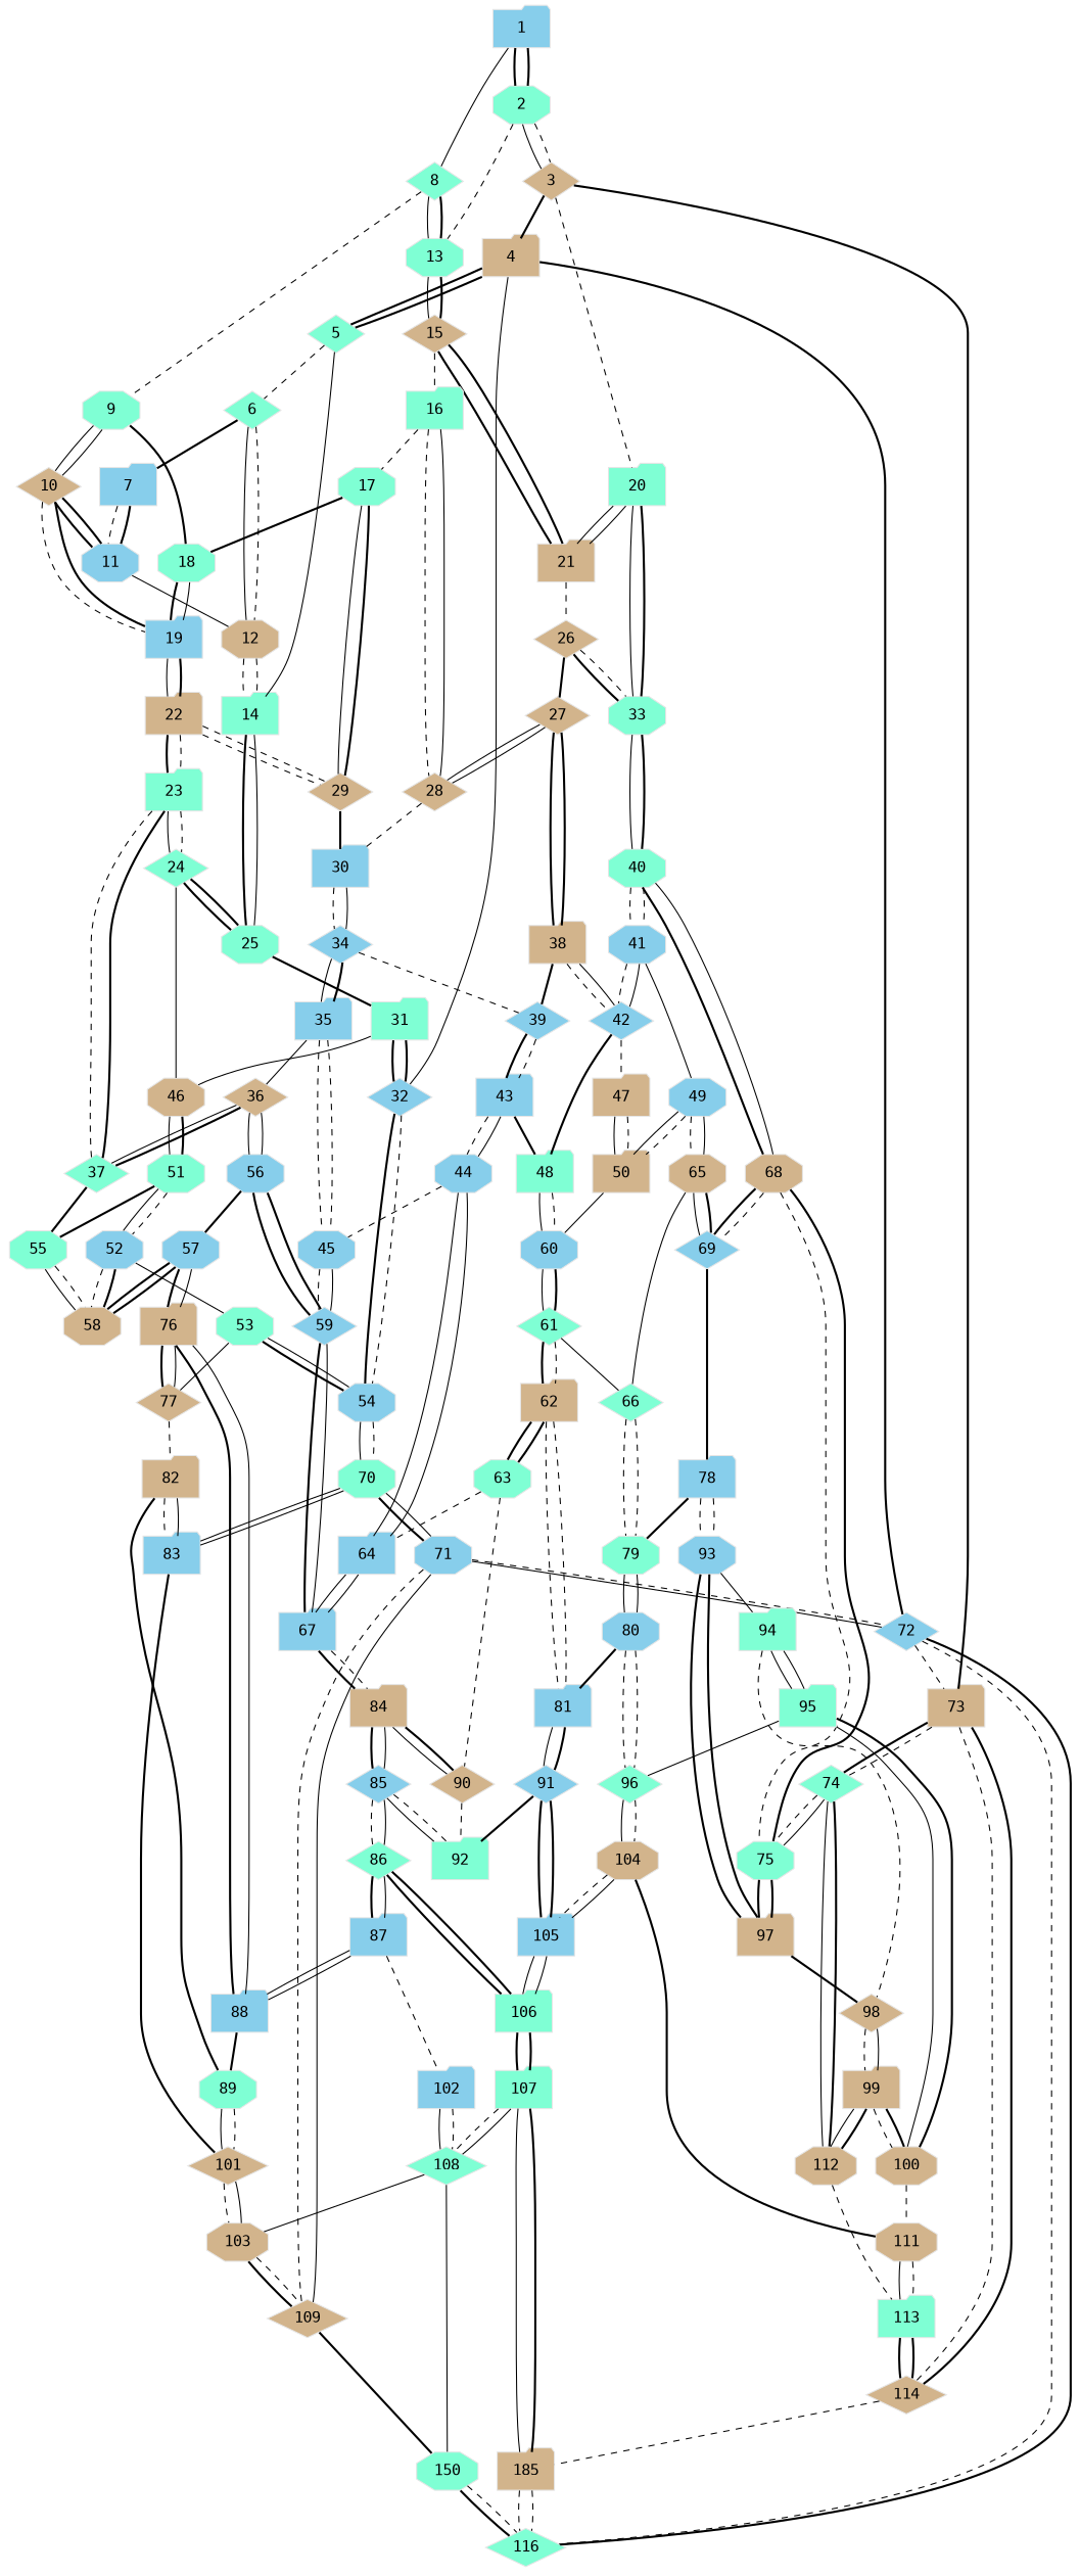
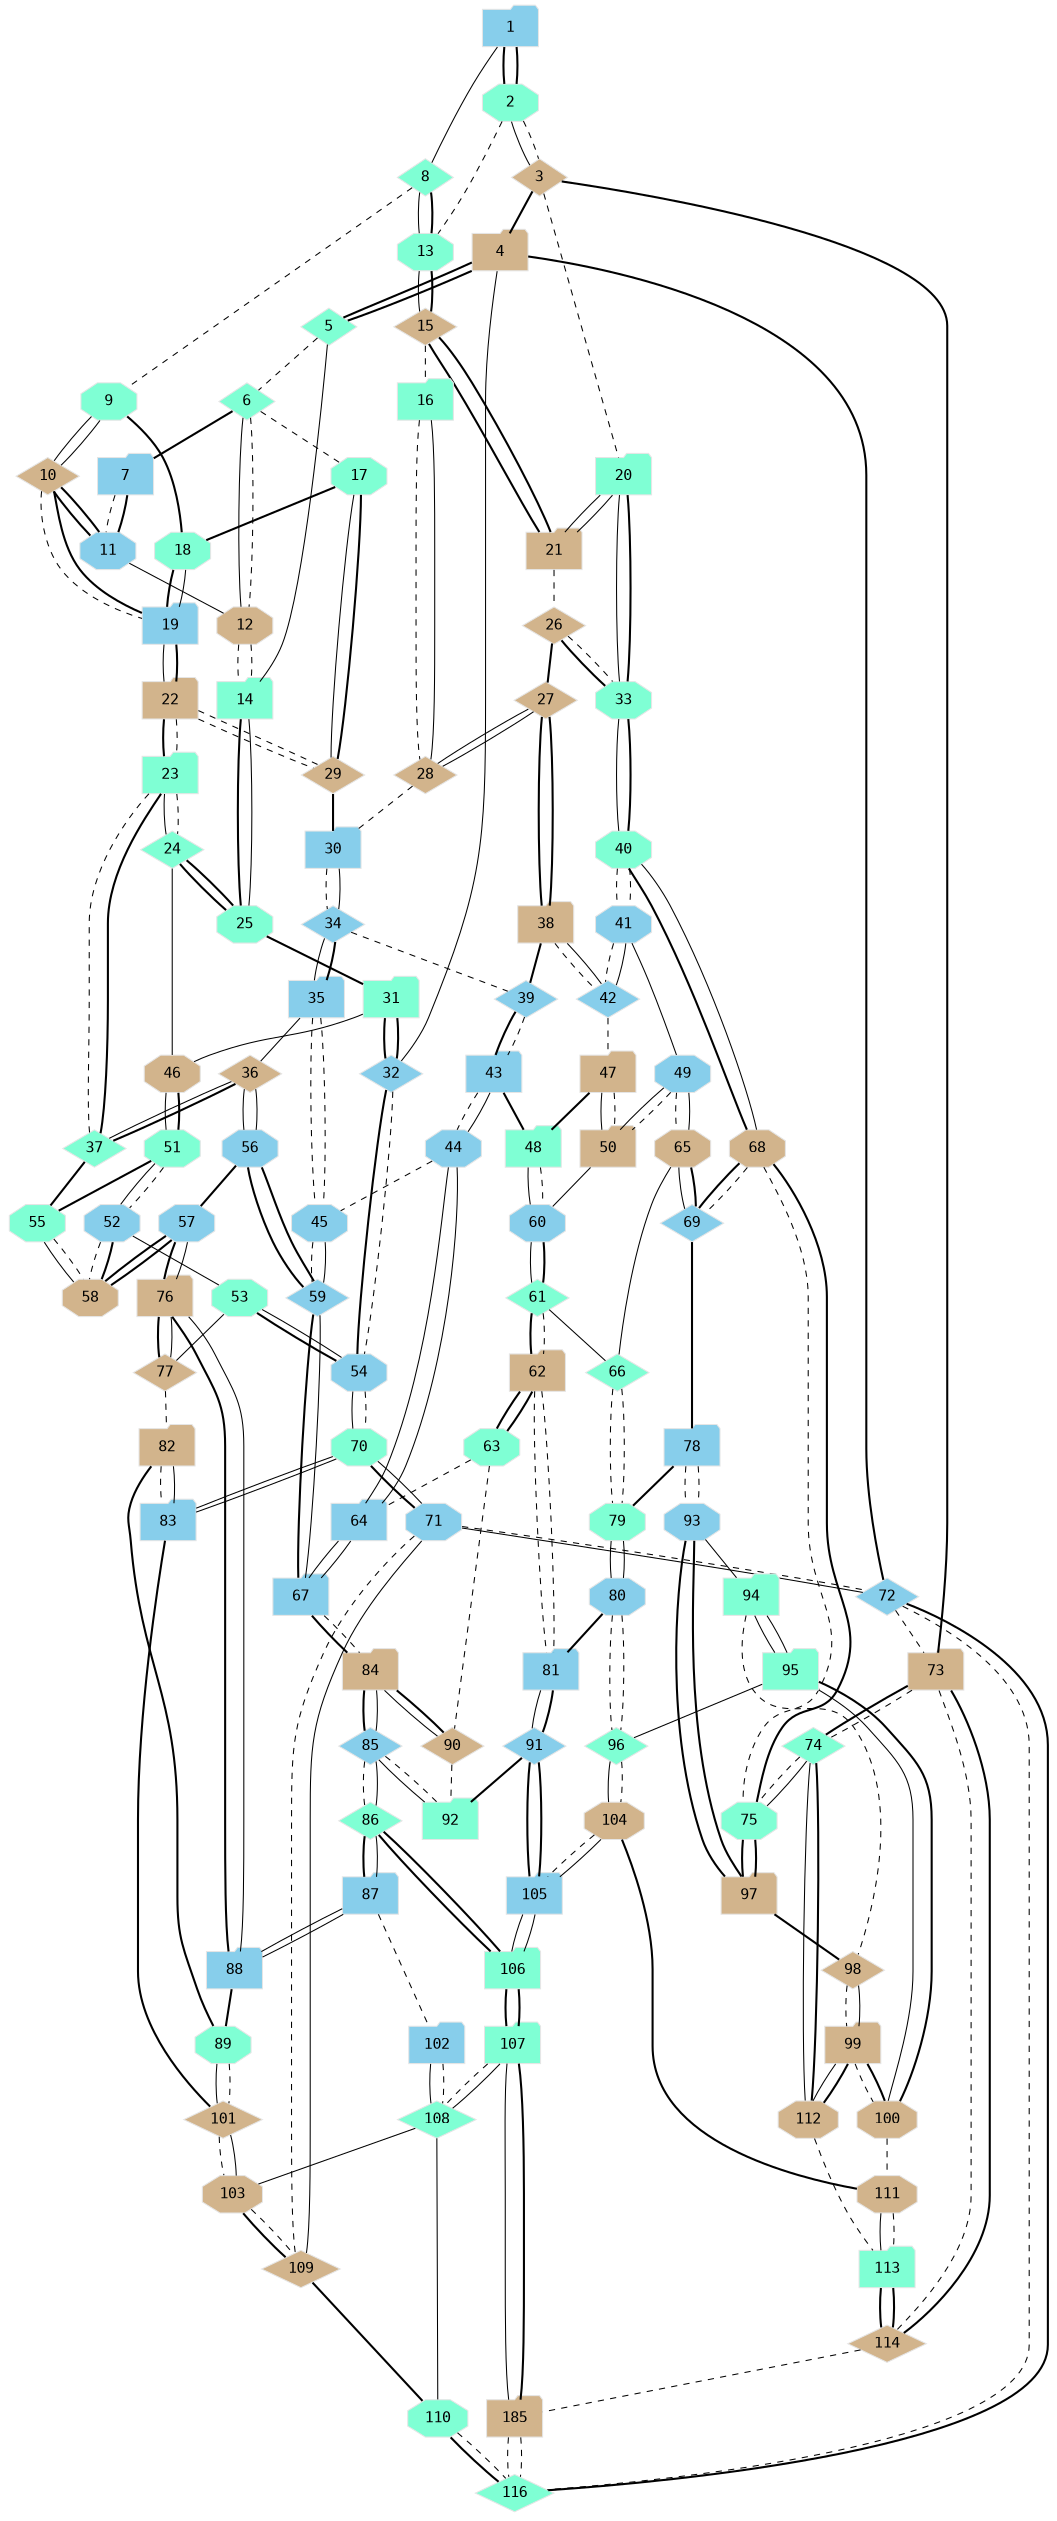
  graph {
    fontname="DejaVu Sans Mono"
    node [color=gray90 fillcolor=aquamarine fontname="DejaVu Sans Mono" shape=folder style=filled]
    edge [fontname="DejaVu Sans Mono" style=bold]
    1 [fillcolor=skyblue]
    2 [shape=octagon]
    8 [shape=diamond]
    3 [fillcolor=tan shape=diamond]
    13 [shape=octagon]
    9 [shape=octagon]
    4 [fillcolor=tan]
    20
    73 [fillcolor=tan]
    15 [fillcolor=tan shape=diamond]
    5 [shape=diamond]
    32 [fillcolor=skyblue shape=diamond]
    72 [fillcolor=skyblue shape=diamond]
    21 [fillcolor=tan]
    33 [shape=octagon]
    74 [shape=diamond]
    114 [fillcolor=tan shape=diamond]
    6 [shape=diamond]
    14
    54 [fillcolor=skyblue shape=octagon]
    116 [shape=diamond]
    7 [fillcolor=skyblue]
    12 [fillcolor=tan shape=octagon]
    25 [shape=octagon]
    11 [fillcolor=skyblue shape=octagon]
    10 [fillcolor=tan shape=diamond]
    18 [shape=octagon]
    19 [fillcolor=skyblue]
    22 [fillcolor=tan]
    16
    31
    17 [shape=octagon]
    28 [fillcolor=tan shape=diamond]
    26 [fillcolor=tan shape=diamond]
    29 [fillcolor=tan shape=diamond]
    30 [fillcolor=skyblue]
    23
    40 [shape=octagon]
    27 [fillcolor=tan shape=diamond]
    24 [shape=diamond]
    37 [shape=diamond]
    46 [fillcolor=tan shape=octagon]
    55 [shape=octagon]
    51 [shape=octagon]
    38 [fillcolor=tan]
    39 [fillcolor=skyblue shape=diamond]
    42 [fillcolor=skyblue shape=diamond]
    34 [fillcolor=skyblue shape=diamond]
    35 [fillcolor=skyblue]
    70 [shape=octagon]
    41 [fillcolor=skyblue shape=octagon]
    68 [fillcolor=tan shape=octagon]
    36 [fillcolor=tan shape=diamond]
    45 [fillcolor=skyblue shape=octagon]
    43 [fillcolor=skyblue]
    56 [fillcolor=skyblue shape=octagon]
    59 [fillcolor=skyblue shape=diamond]
    57 [fillcolor=skyblue shape=octagon]
    58 [fillcolor=tan shape=octagon]
    47 [fillcolor=tan]
    44 [fillcolor=skyblue shape=octagon]
    48
    49 [fillcolor=skyblue shape=octagon]
    69 [fillcolor=skyblue shape=diamond]
    75 [shape=octagon]
    50 [fillcolor=tan]
    65 [fillcolor=tan shape=octagon]
    64 [fillcolor=skyblue]
    60 [fillcolor=skyblue shape=octagon]
    67 [fillcolor=skyblue]
    52 [fillcolor=skyblue shape=octagon]
    61 [shape=diamond]
    66 [shape=diamond]
    53 [shape=octagon]
    77 [fillcolor=tan shape=diamond]
    82 [fillcolor=tan]
    71 [fillcolor=skyblue shape=octagon]
    83 [fillcolor=skyblue]
    76 [fillcolor=tan]
    88 [fillcolor=skyblue]
    84 [fillcolor=tan]
    62 [fillcolor=tan]
    63 [shape=octagon]
    81 [fillcolor=skyblue]
    79 [shape=octagon]
    90 [fillcolor=tan shape=diamond]
    91 [fillcolor=skyblue shape=diamond]
    92
    78 [fillcolor=skyblue]
    80 [fillcolor=skyblue shape=octagon]
    85 [fillcolor=skyblue shape=diamond]
    97 [fillcolor=tan]
    93 [fillcolor=skyblue shape=octagon]
    109 [fillcolor=tan shape=diamond]
    101 [fillcolor=tan shape=diamond]
-   110 [shape=octagon label=150]
+   110 [shape=octagon]
    112 [fillcolor=tan shape=octagon]
    n98 [fillcolor=tan label=185]
    113
    98 [fillcolor=tan shape=diamond]
    89 [shape=octagon]
    94
    96 [shape=diamond]
    104 [fillcolor=tan shape=octagon]
    105 [fillcolor=skyblue]
    103 [fillcolor=tan shape=octagon]
    86 [shape=diamond]
    87 [fillcolor=skyblue]
    106
    102 [fillcolor=skyblue]
    107
    108 [shape=diamond]
    95
    100 [fillcolor=tan shape=octagon]
    99 [fillcolor=tan]
    111 [fillcolor=tan shape=octagon]
    1 -- 2
    1 -- 2
    1 -- 8 [style=solid]
    2 -- 3 [style=solid]
    2 -- 3 [style=dashed]
    2 -- 13 [style=dashed]
    8 -- 13 [style=solid]
    8 -- 13
    8 -- 9 [style=dashed]
    3 -- 4
    3 -- 20 [style=dashed]
    3 -- 73
    13 -- 15 [style=solid]
    13 -- 15
    9 -- 10 [style=solid]
    9 -- 10 [style=solid]
    9 -- 18
    4 -- 5
    4 -- 5
    4 -- 32 [style=solid]
    4 -- 72
    20 -- 21 [style=solid]
    20 -- 21 [style=solid]
    20 -- 33 [style=solid]
    20 -- 33
    73 -- 74
    73 -- 74 [style=dashed]
    73 -- 114 [style=dashed]
    73 -- 114
    15 -- 21
    15 -- 21
    15 -- 16 [style=dashed]
    5 -- 6 [style=dashed]
    5 -- 14 [style=solid]
    32 -- 54
    32 -- 54 [style=dashed]
    72 -- 73 [style=dashed]
    72 -- 116 [style=dashed]
    72 -- 116
    21 -- 26 [style=dashed]
    33 -- 40 [style=solid]
    33 -- 40
    74 -- 75 [style=dashed]
    74 -- 75 [style=solid]
    74 -- 112 [style=solid]
    74 -- 112
    114 -- n98 [style=dashed]
    6 -- 7
    6 -- 12 [style=solid]
    6 -- 12 [style=dashed]
    14 -- 25
    14 -- 25 [style=solid]
    54 -- 70 [style=solid]
    54 -- 70 [style=dashed]
    7 -- 11 [style=dashed]
    7 -- 11
    12 -- 14 [style=dashed]
    12 -- 14 [style=dashed]
    25 -- 31
    11 -- 12 [style=solid]
    10 -- 11
    10 -- 11
    10 -- 19 [style=dashed]
    10 -- 19
    18 -- 19
    18 -- 19 [style=solid]
    19 -- 22 [style=solid]
    19 -- 22
    22 -- 29 [style=dashed]
    22 -- 29 [style=dashed]
    22 -- 23
    22 -- 23 [style=dashed]
-   16 -- 17 [style=dashed]
+   6 -- 17 [style=dashed]
    16 -- 28 [style=dashed]
    16 -- 28 [style=solid]
    31 -- 32
    31 -- 32
    31 -- 46 [style=solid]
    17 -- 18
    17 -- 29 [style=solid]
    17 -- 29
    28 -- 30 [style=dashed]
    26 -- 33
    26 -- 33 [style=dashed]
    26 -- 27
    29 -- 30
    30 -- 34 [style=dashed]
    30 -- 34 [style=solid]
    23 -- 24 [style=solid]
    23 -- 24 [style=dashed]
    23 -- 37 [style=dashed]
    23 -- 37
    40 -- 41 [style=dashed]
    40 -- 41 [style=dashed]
    40 -- 68
    40 -- 68 [style=solid]
    27 -- 28 [style=solid]
    27 -- 28 [style=solid]
    27 -- 38
    27 -- 38
    24 -- 25
    24 -- 25
    24 -- 46 [style=solid]
    37 -- 55
    46 -- 51 [style=solid]
    46 -- 51
    55 -- 58 [style=solid]
    55 -- 58 [style=dashed]
    51 -- 55
    51 -- 52 [style=solid]
    51 -- 52 [style=dashed]
    38 -- 39
    38 -- 42 [style=dashed]
    38 -- 42 [style=solid]
    39 -- 43
    39 -- 43 [style=dashed]
    42 -- 47 [style=dashed]
    34 -- 39 [style=dashed]
    34 -- 35 [style=solid]
    34 -- 35
    35 -- 36 [style=solid]
    35 -- 45 [style=dashed]
    35 -- 45 [style=dashed]
    70 -- 71
    70 -- 71 [style=solid]
    70 -- 83 [style=solid]
    70 -- 83 [style=solid]
    41 -- 42 [style=dashed]
    41 -- 42 [style=solid]
    41 -- 49 [style=solid]
    68 -- 69
    68 -- 69 [style=dashed]
    68 -- 75 [style=dashed]
    68 -- 75
    36 -- 37 [style=solid]
    36 -- 37
    36 -- 56 [style=solid]
    36 -- 56 [style=solid]
    45 -- 59 [style=dashed]
    45 -- 59 [style=solid]
    43 -- 44 [style=dashed]
    43 -- 44 [style=solid]
    43 -- 48
    56 -- 59
    56 -- 59
    56 -- 57
    59 -- 67
    59 -- 67 [style=solid]
    57 -- 58
    57 -- 58
    57 -- 76
    57 -- 76 [style=solid]
-   42 -- 48
+   47 -- 48
    47 -- 50 [style=solid]
    47 -- 50 [style=dashed]
    44 -- 45 [style=dashed]
    44 -- 64 [style=solid]
    44 -- 64 [style=solid]
    48 -- 60 [style=solid]
    48 -- 60 [style=dashed]
    49 -- 50 [style=solid]
    49 -- 50 [style=dashed]
    49 -- 65 [style=dashed]
    49 -- 65 [style=solid]
    69 -- 78
    75 -- 97
    75 -- 97
    50 -- 60 [style=solid]
    65 -- 69 [style=solid]
    65 -- 69
    65 -- 66 [style=solid]
    64 -- 67 [style=solid]
    64 -- 67 [style=solid]
    60 -- 61 [style=solid]
    60 -- 61
    67 -- 84
    67 -- 84 [style=dashed]
    52 -- 58 [style=dashed]
    52 -- 58
    52 -- 53 [style=solid]
    61 -- 66 [style=solid]
    61 -- 62
    61 -- 62 [style=dashed]
    66 -- 79 [style=dashed]
    66 -- 79 [style=dashed]
    53 -- 54
    53 -- 54 [style=solid]
    53 -- 77 [style=solid]
    77 -- 82 [style=dashed]
    82 -- 83 [style=dashed]
    82 -- 83 [style=solid]
    82 -- 89
    71 -- 72 [style=solid]
    71 -- 72 [style=dashed]
    71 -- 109 [style=dashed]
    71 -- 109 [style=solid]
    83 -- 101
    76 -- 77
    76 -- 77 [style=solid]
    76 -- 88
    76 -- 88 [style=solid]
    88 -- 89
    84 -- 90 [style=solid]
    84 -- 90
    84 -- 85
    84 -- 85 [style=solid]
    62 -- 63
    62 -- 63
    62 -- 81 [style=dashed]
    62 -- 81 [style=dashed]
    63 -- 64 [style=dashed]
    63 -- 90 [style=dashed]
    81 -- 91 [style=solid]
    81 -- 91
    79 -- 80 [style=solid]
    79 -- 80 [style=solid]
    90 -- 92 [style=dashed]
    91 -- 92
    91 -- 105
    91 -- 105
    78 -- 79
    78 -- 93 [style=dashed]
    78 -- 93 [style=dashed]
    80 -- 81
    80 -- 96 [style=dashed]
    80 -- 96 [style=dashed]
    85 -- 92 [style=solid]
    85 -- 92 [style=dashed]
    85 -- 86 [style=dashed]
    85 -- 86 [style=solid]
    97 -- 98
    93 -- 97
    93 -- 97
    93 -- 94 [style=solid]
    109 -- 110
    101 -- 103 [style=dashed]
    101 -- 103 [style=solid]
    110 -- 116
    110 -- 116 [style=dashed]
    112 -- 113 [style=dashed]
    n98 -- 116 [style=dashed]
    n98 -- 116 [style=dashed]
    113 -- 114
    113 -- 114
    98 -- 99 [style=dashed]
    98 -- 99 [style=solid]
    89 -- 101 [style=solid]
    89 -- 101 [style=dashed]
    94 -- 98 [style=dashed]
    94 -- 95 [style=solid]
    94 -- 95 [style=solid]
    96 -- 104 [style=solid]
    96 -- 104 [style=dashed]
    104 -- 105 [style=dashed]
    104 -- 105 [style=solid]
    104 -- 111
    105 -- 106 [style=solid]
    105 -- 106 [style=solid]
    103 -- 109
    103 -- 109 [style=dashed]
    86 -- 87
    86 -- 87 [style=solid]
    86 -- 106
    86 -- 106
    87 -- 88 [style=solid]
    87 -- 88 [style=solid]
    87 -- 102 [style=dashed]
    106 -- 107
    106 -- 107
    102 -- 108 [style=solid]
    102 -- 108 [style=dashed]
    107 -- n98 [style=solid]
    107 -- n98
    107 -- 108 [style=dashed]
    107 -- 108 [style=solid]
    108 -- 110 [style=solid]
    108 -- 103 [style=solid]
    95 -- 96 [style=solid]
    95 -- 100 [style=solid]
    95 -- 100
    100 -- 111 [style=dashed]
    99 -- 112 [style=solid]
    99 -- 112
    99 -- 100 [style=dashed]
    99 -- 100
    111 -- 113 [style=solid]
    111 -- 113 [style=dashed]
  }
